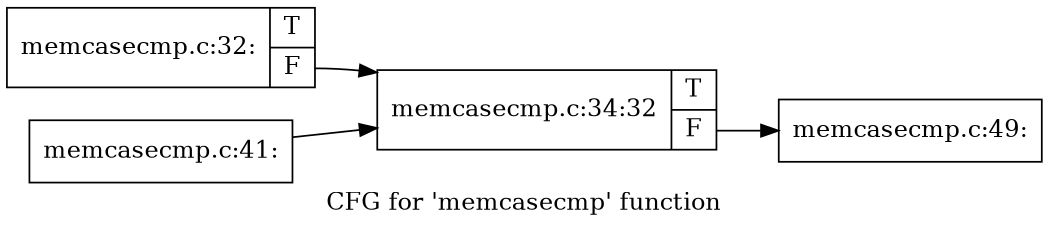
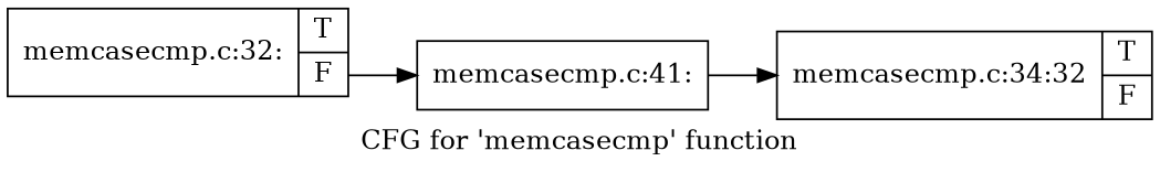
  digraph {
    label="CFG for 'memcasecmp' function"
    rankdir=LR
    node [shape=record]
    edge [tailport=s1]
    n1 [label="{memcasecmp.c:32:|{<s0>T|<s1>F}}"]
    n2 [label="{memcasecmp.c:41:}"]
-   n3 [label="{memcasecmp.c:49:}"]
    n4 [label="{memcasecmp.c:34:32|{<s0>T|<s1>F}}"]
-   n1 -> n4
+   n1 -> n2
    n2 -> n4 [tailport=s0]
-   n4 -> n3
  }
